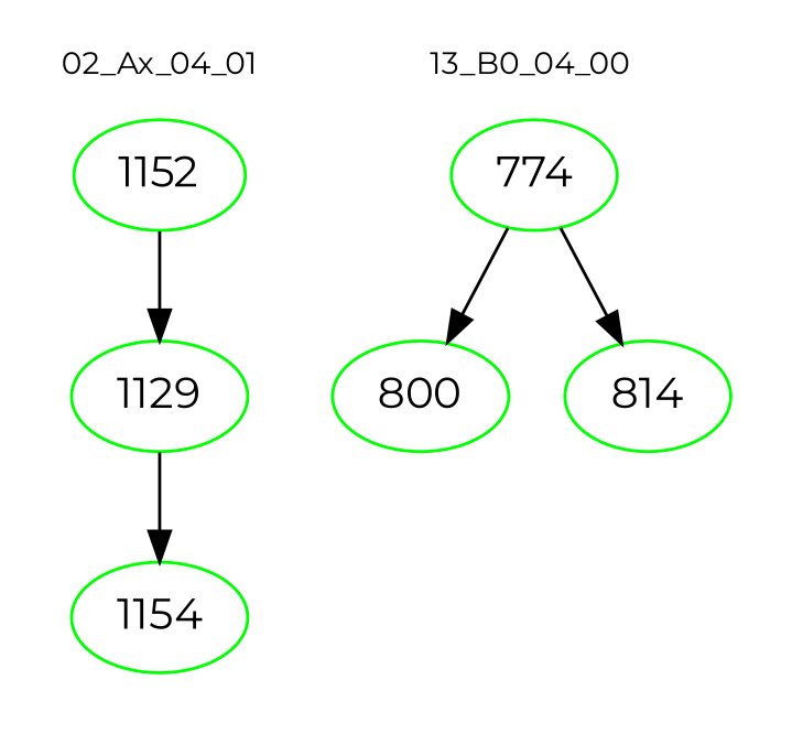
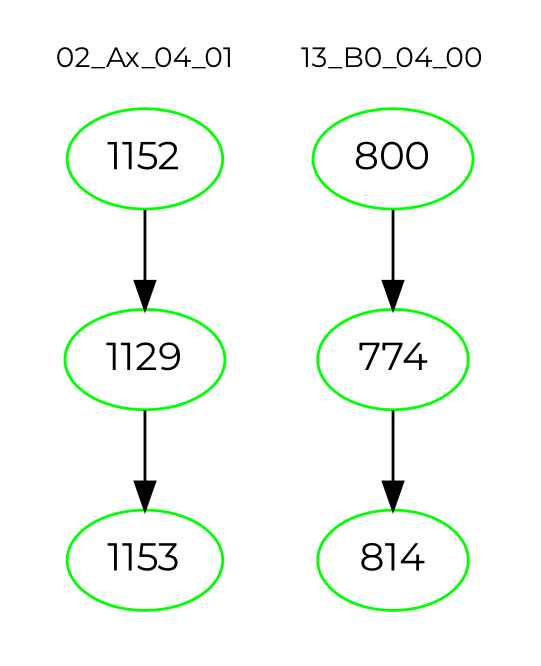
  digraph {
    fontname=Montserrat
    node [color=green fontname=Montserrat]
    edge [color=black fontname=Montserrat]
    n1 [label=1152]
    n2 [label=1129]
-   n3 [label=1154]
+   n3 [label=1153]
    n4 [label=800]
    n5 [label=774]
    n6 [label=814]
    subgraph cluster_1 {
      color=white
      fontsize=10
      label="02_Ax_04_01"
      n1
      n2
      n3
    }
    subgraph cluster_2 {
      color=white
      fontsize=10
      label="13_B0_04_00"
      n4
      n5
      n6
    }
    n1 -> n2
    n2 -> n3
-   n5 -> n4
+   n4 -> n5
    n5 -> n6
  }
